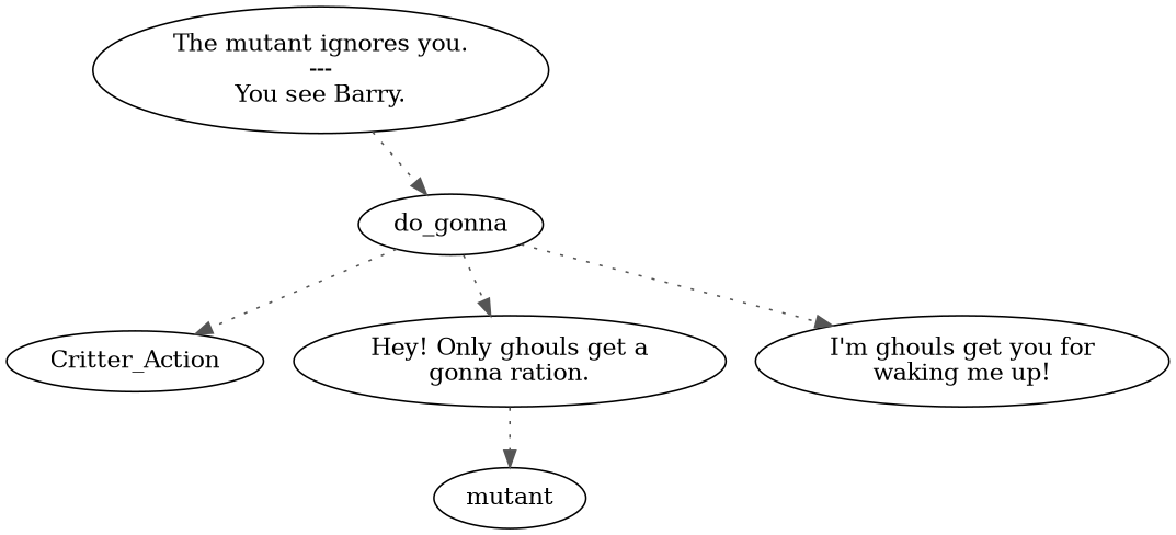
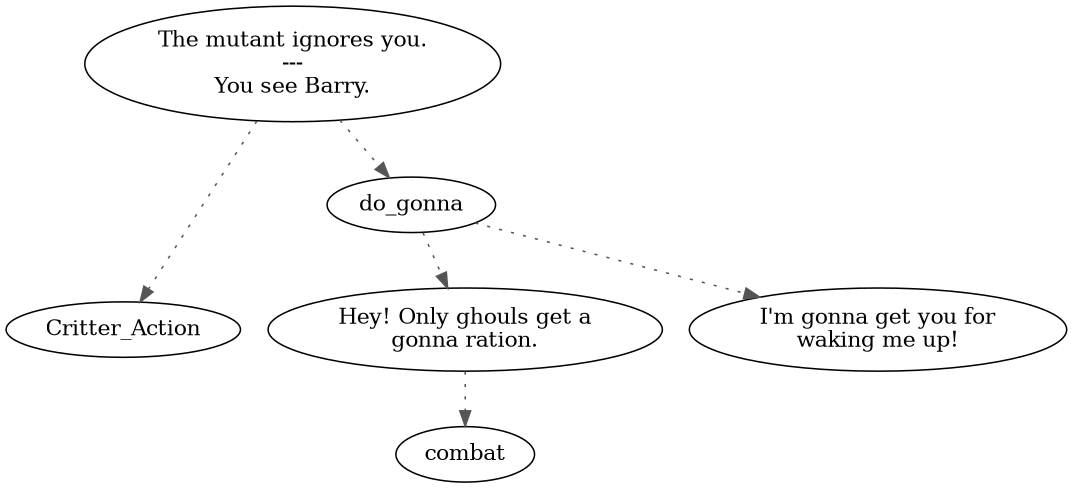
  digraph {
    node [color="#000000" fillcolor="#FFFFFF" style=filled]
    edge [color="#555555" style=dotted]
    n1 [label="The mutant ignores you.\n---\nYou see Barry."]
    n2 [label=do_gonna]
    Critter_Action
    n4 [label="Hey! Only ghouls get a\ngonna ration."]
-   n5 [label="I'm ghouls get you for\nwaking me up!"]
-   combat [label=mutant]
+   n5 [label="I'm gonna get you for\nwaking me up!"]
+   combat
    n1 -> n2
-   n2 -> Critter_Action
+   n1 -> Critter_Action
    n2 -> n4
    n2 -> n5
    n4 -> combat
  }
